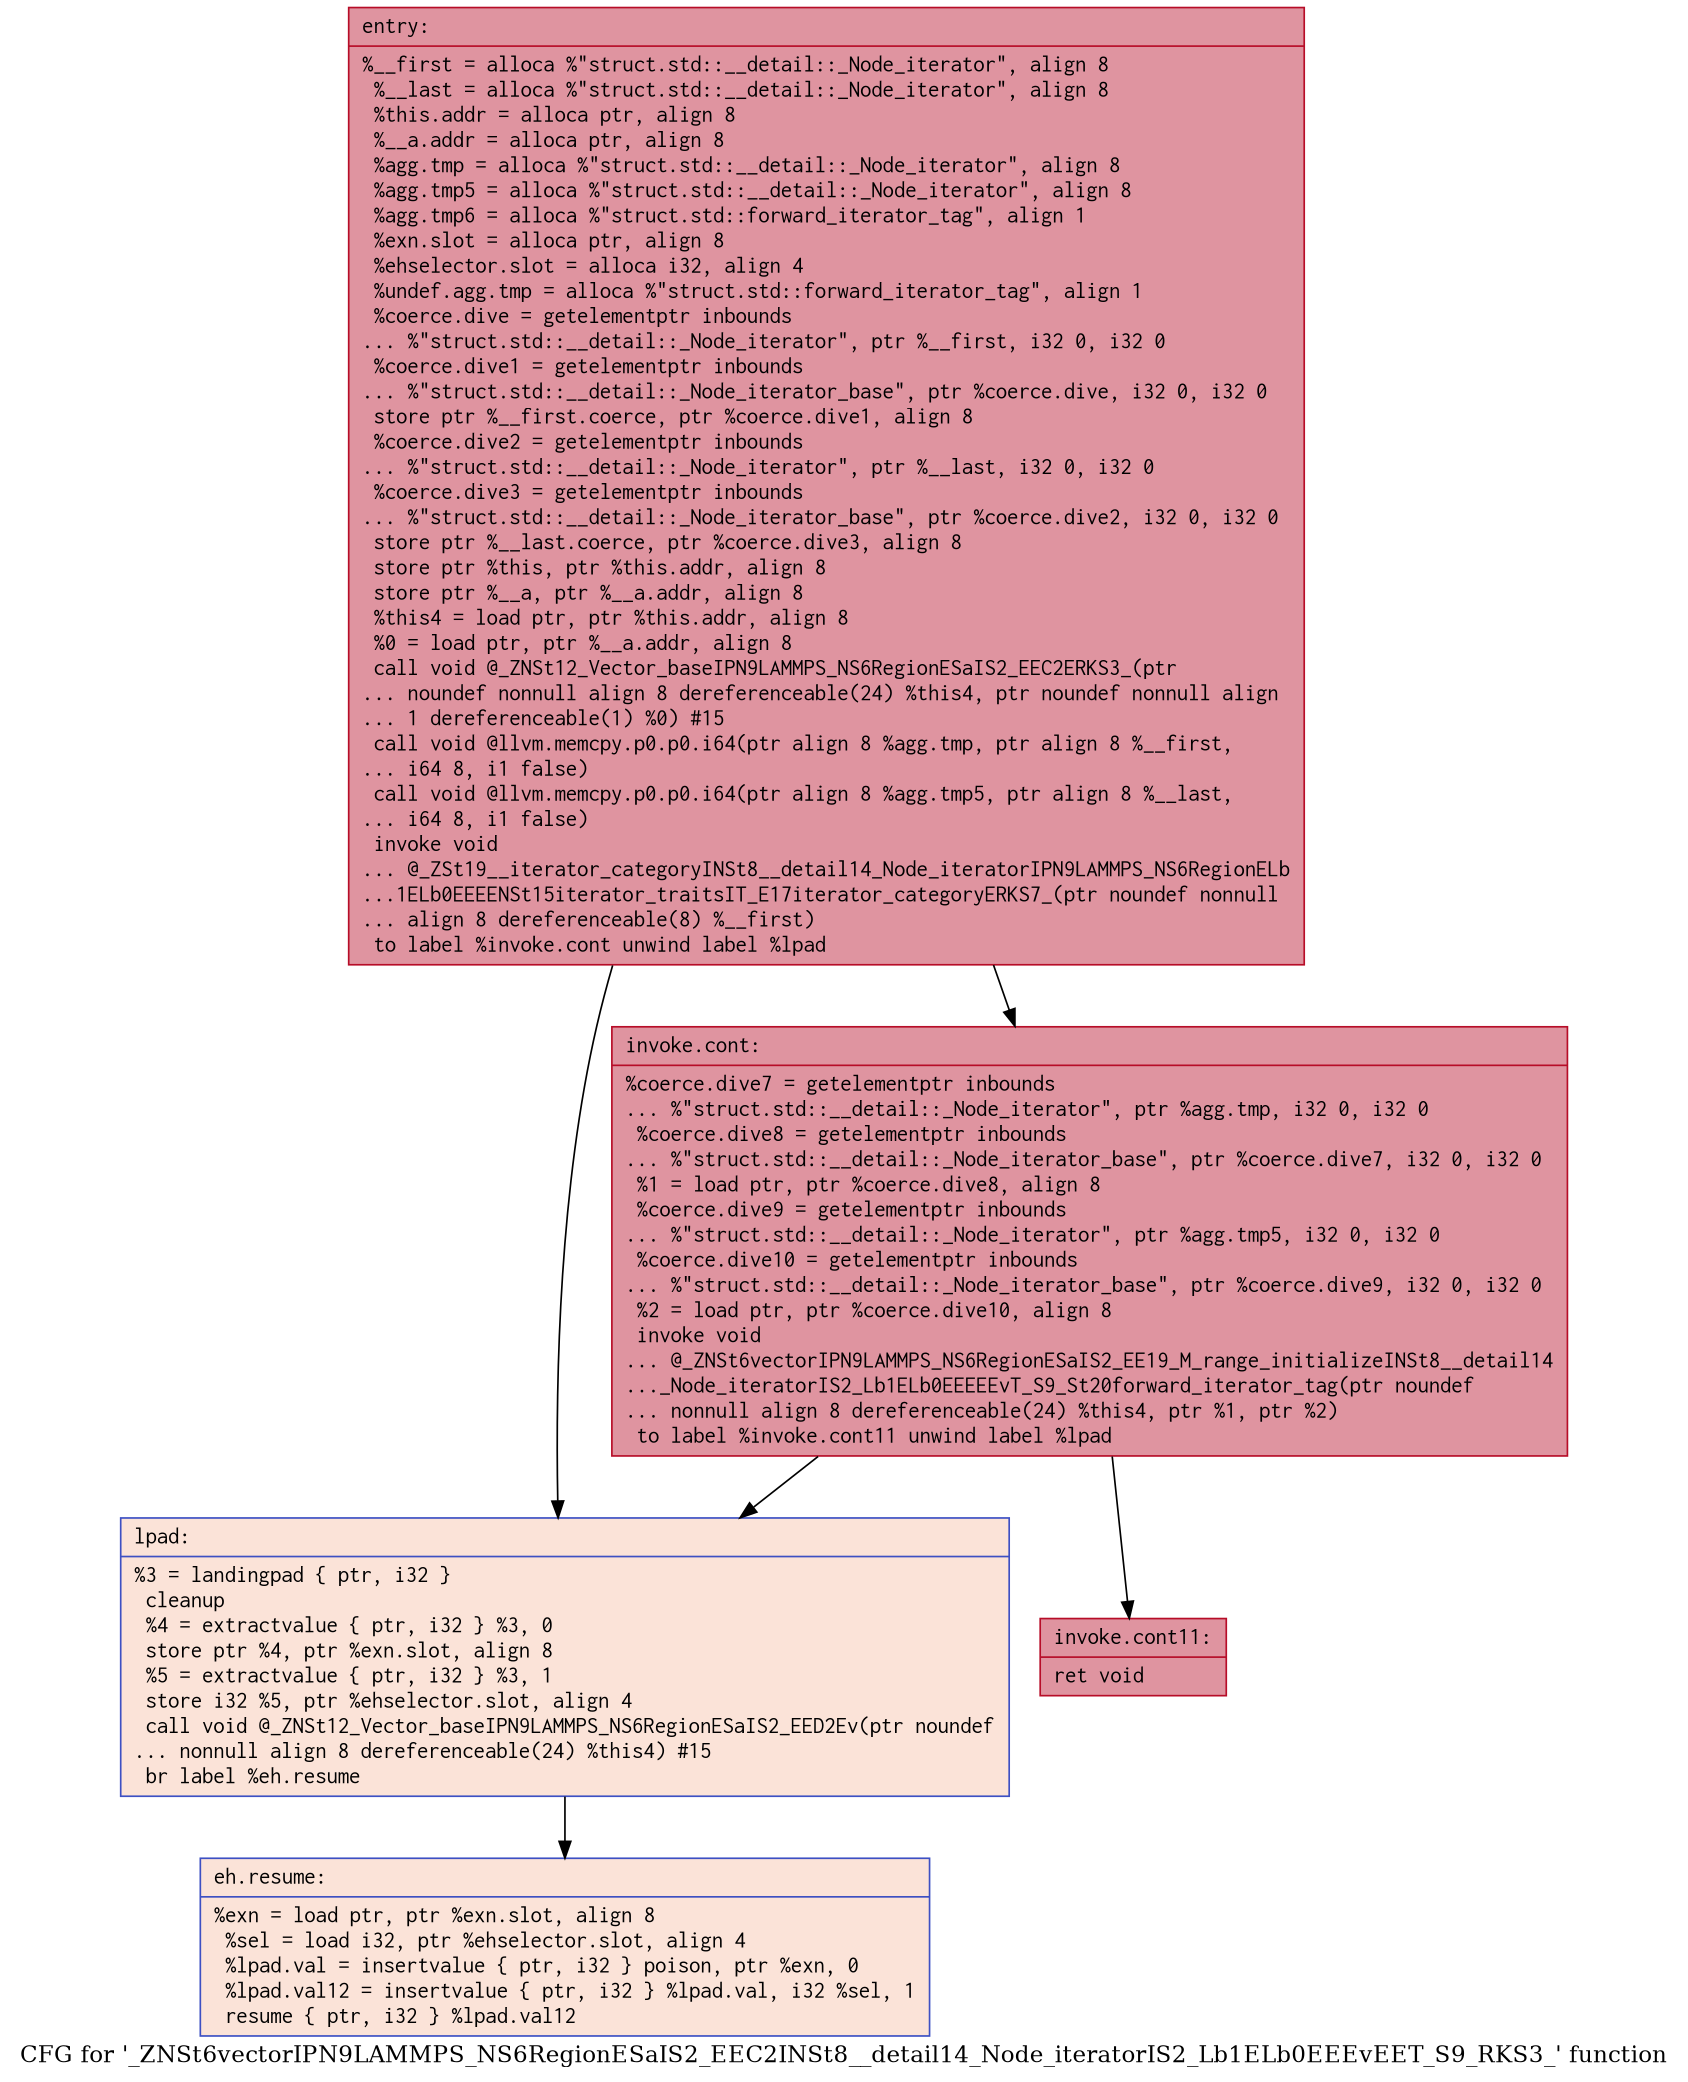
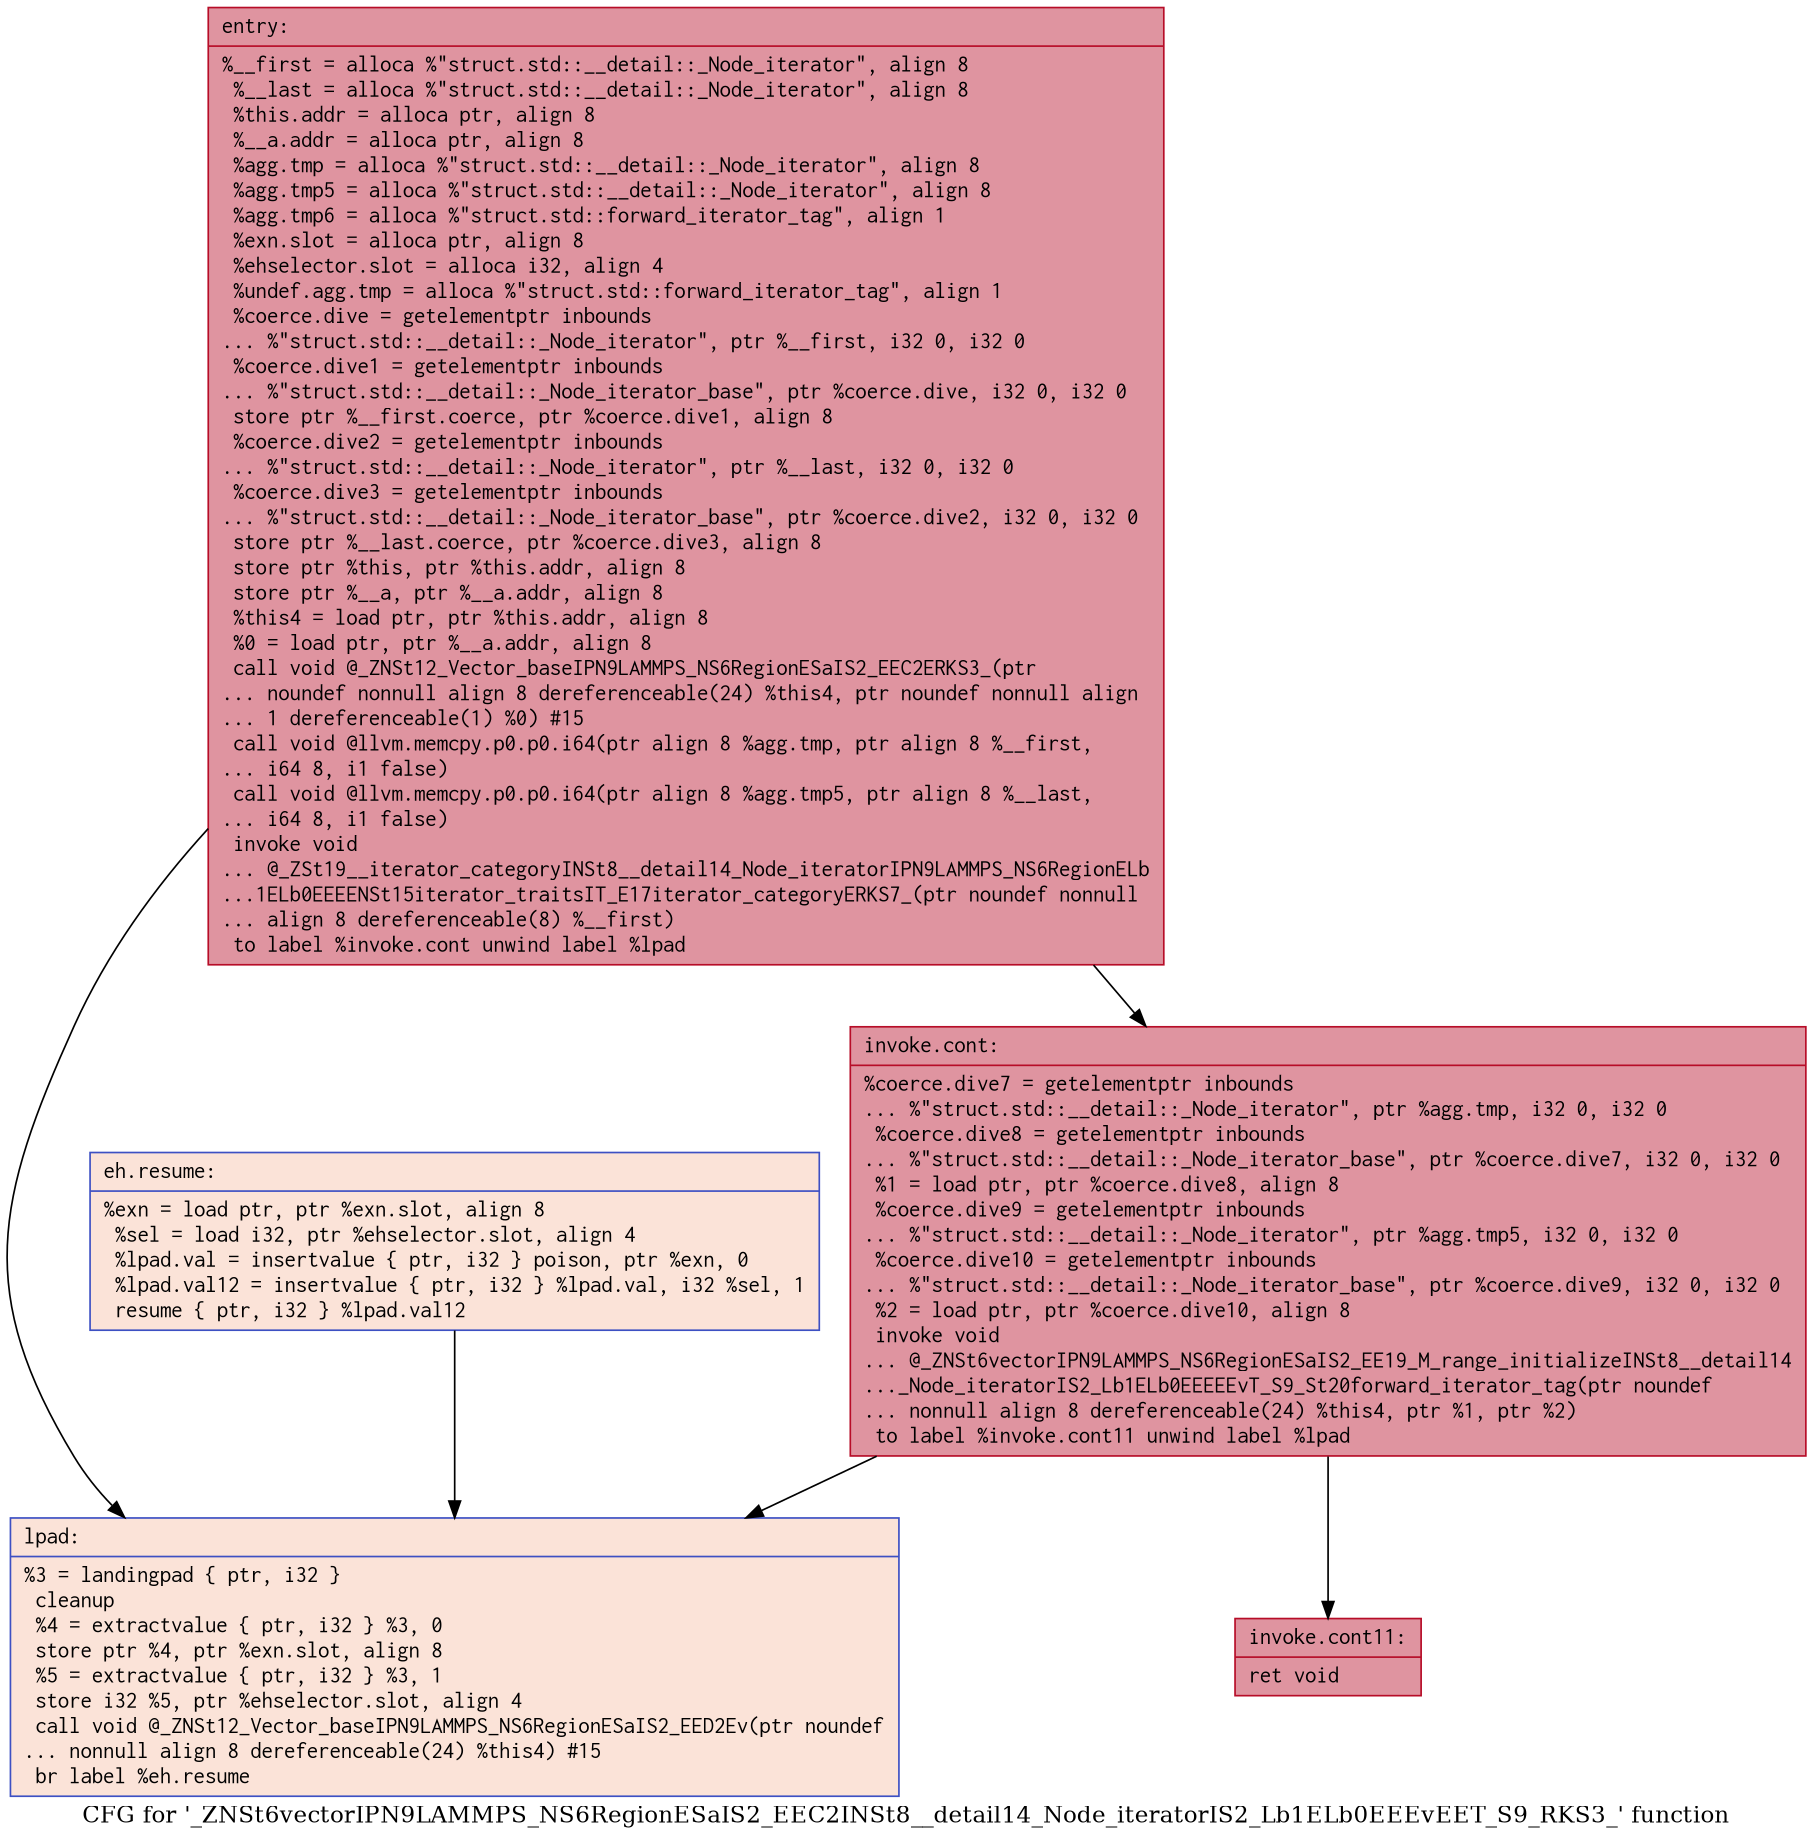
  digraph {
    label="CFG for '_ZNSt6vectorIPN9LAMMPS_NS6RegionESaIS2_EEC2INSt8__detail14_Node_iteratorIS2_Lb1ELb0EEEvEET_S9_RKS3_' function"
    node [color="#b70d28ff" fillcolor="#b70d2870" fontname=Courier shape=record style=filled]
    n1 [label="{entry:\l|  %__first = alloca %\"struct.std::__detail::_Node_iterator\", align 8\l  %__last = alloca %\"struct.std::__detail::_Node_iterator\", align 8\l  %this.addr = alloca ptr, align 8\l  %__a.addr = alloca ptr, align 8\l  %agg.tmp = alloca %\"struct.std::__detail::_Node_iterator\", align 8\l  %agg.tmp5 = alloca %\"struct.std::__detail::_Node_iterator\", align 8\l  %agg.tmp6 = alloca %\"struct.std::forward_iterator_tag\", align 1\l  %exn.slot = alloca ptr, align 8\l  %ehselector.slot = alloca i32, align 4\l  %undef.agg.tmp = alloca %\"struct.std::forward_iterator_tag\", align 1\l  %coerce.dive = getelementptr inbounds\l... %\"struct.std::__detail::_Node_iterator\", ptr %__first, i32 0, i32 0\l  %coerce.dive1 = getelementptr inbounds\l... %\"struct.std::__detail::_Node_iterator_base\", ptr %coerce.dive, i32 0, i32 0\l  store ptr %__first.coerce, ptr %coerce.dive1, align 8\l  %coerce.dive2 = getelementptr inbounds\l... %\"struct.std::__detail::_Node_iterator\", ptr %__last, i32 0, i32 0\l  %coerce.dive3 = getelementptr inbounds\l... %\"struct.std::__detail::_Node_iterator_base\", ptr %coerce.dive2, i32 0, i32 0\l  store ptr %__last.coerce, ptr %coerce.dive3, align 8\l  store ptr %this, ptr %this.addr, align 8\l  store ptr %__a, ptr %__a.addr, align 8\l  %this4 = load ptr, ptr %this.addr, align 8\l  %0 = load ptr, ptr %__a.addr, align 8\l  call void @_ZNSt12_Vector_baseIPN9LAMMPS_NS6RegionESaIS2_EEC2ERKS3_(ptr\l... noundef nonnull align 8 dereferenceable(24) %this4, ptr noundef nonnull align\l... 1 dereferenceable(1) %0) #15\l  call void @llvm.memcpy.p0.p0.i64(ptr align 8 %agg.tmp, ptr align 8 %__first,\l... i64 8, i1 false)\l  call void @llvm.memcpy.p0.p0.i64(ptr align 8 %agg.tmp5, ptr align 8 %__last,\l... i64 8, i1 false)\l  invoke void\l... @_ZSt19__iterator_categoryINSt8__detail14_Node_iteratorIPN9LAMMPS_NS6RegionELb\l...1ELb0EEEENSt15iterator_traitsIT_E17iterator_categoryERKS7_(ptr noundef nonnull\l... align 8 dereferenceable(8) %__first)\l          to label %invoke.cont unwind label %lpad\l}"]
    n2 [label="{invoke.cont:\l|  %coerce.dive7 = getelementptr inbounds\l... %\"struct.std::__detail::_Node_iterator\", ptr %agg.tmp, i32 0, i32 0\l  %coerce.dive8 = getelementptr inbounds\l... %\"struct.std::__detail::_Node_iterator_base\", ptr %coerce.dive7, i32 0, i32 0\l  %1 = load ptr, ptr %coerce.dive8, align 8\l  %coerce.dive9 = getelementptr inbounds\l... %\"struct.std::__detail::_Node_iterator\", ptr %agg.tmp5, i32 0, i32 0\l  %coerce.dive10 = getelementptr inbounds\l... %\"struct.std::__detail::_Node_iterator_base\", ptr %coerce.dive9, i32 0, i32 0\l  %2 = load ptr, ptr %coerce.dive10, align 8\l  invoke void\l... @_ZNSt6vectorIPN9LAMMPS_NS6RegionESaIS2_EE19_M_range_initializeINSt8__detail14\l..._Node_iteratorIS2_Lb1ELb0EEEEEvT_S9_St20forward_iterator_tag(ptr noundef\l... nonnull align 8 dereferenceable(24) %this4, ptr %1, ptr %2)\l          to label %invoke.cont11 unwind label %lpad\l}"]
    n3 [color="#3d50c3ff" fillcolor="#f6bfa670" label="{lpad:\l|  %3 = landingpad \{ ptr, i32 \}\l          cleanup\l  %4 = extractvalue \{ ptr, i32 \} %3, 0\l  store ptr %4, ptr %exn.slot, align 8\l  %5 = extractvalue \{ ptr, i32 \} %3, 1\l  store i32 %5, ptr %ehselector.slot, align 4\l  call void @_ZNSt12_Vector_baseIPN9LAMMPS_NS6RegionESaIS2_EED2Ev(ptr noundef\l... nonnull align 8 dereferenceable(24) %this4) #15\l  br label %eh.resume\l}"]
    n4 [label="{invoke.cont11:\l|  ret void\l}"]
    n5 [color="#3d50c3ff" fillcolor="#f6bfa670" label="{eh.resume:\l|  %exn = load ptr, ptr %exn.slot, align 8\l  %sel = load i32, ptr %ehselector.slot, align 4\l  %lpad.val = insertvalue \{ ptr, i32 \} poison, ptr %exn, 0\l  %lpad.val12 = insertvalue \{ ptr, i32 \} %lpad.val, i32 %sel, 1\l  resume \{ ptr, i32 \} %lpad.val12\l}"]
    n1 -> n2
    n1 -> n3
    n2 -> n3
    n2 -> n4
-   n3 -> n5
+   n5 -> n3
  }
